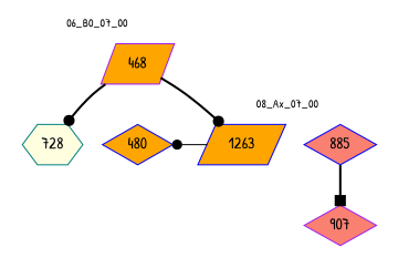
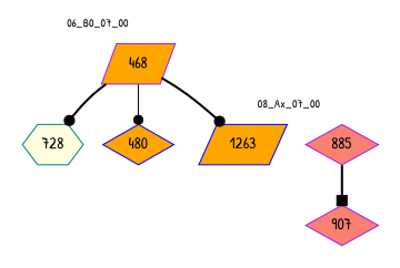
  digraph {
    fontname="Patrick Hand"
    node [color=purple fillcolor=orange fontname="Patrick Hand" shape=diamond style=filled]
    edge [arrowhead=dot color=black fontname="Patrick Hand" style=bold]
-   n1 [color=blue fillcolor=salmon label=885]
+   n1 [fillcolor=salmon label=885]
    n2 [color=blue label=1263 shape=parallelogram]
    n3 [fillcolor=salmon label=907]
    n4 [label=468 shape=parallelogram]
    n5 [color=teal fillcolor=lightyellow label=728 shape=hexagon]
    n6 [color=blue label=480]
    subgraph cluster_1 {
      color=white
      fontsize=10
      label="08_Ax_07_00"
      n1
      n2
      n3
    }
    subgraph cluster_2 {
      color=white
      fontsize=10
      label="06_B0_07_00"
      n4
      n5
      n6
    }
    n1 -> n3 [arrowhead=box]
    n4 -> n2
    n4 -> n5
-   n2 -> n6 [style=solid]
+   n4 -> n6 [style=solid]
  }
